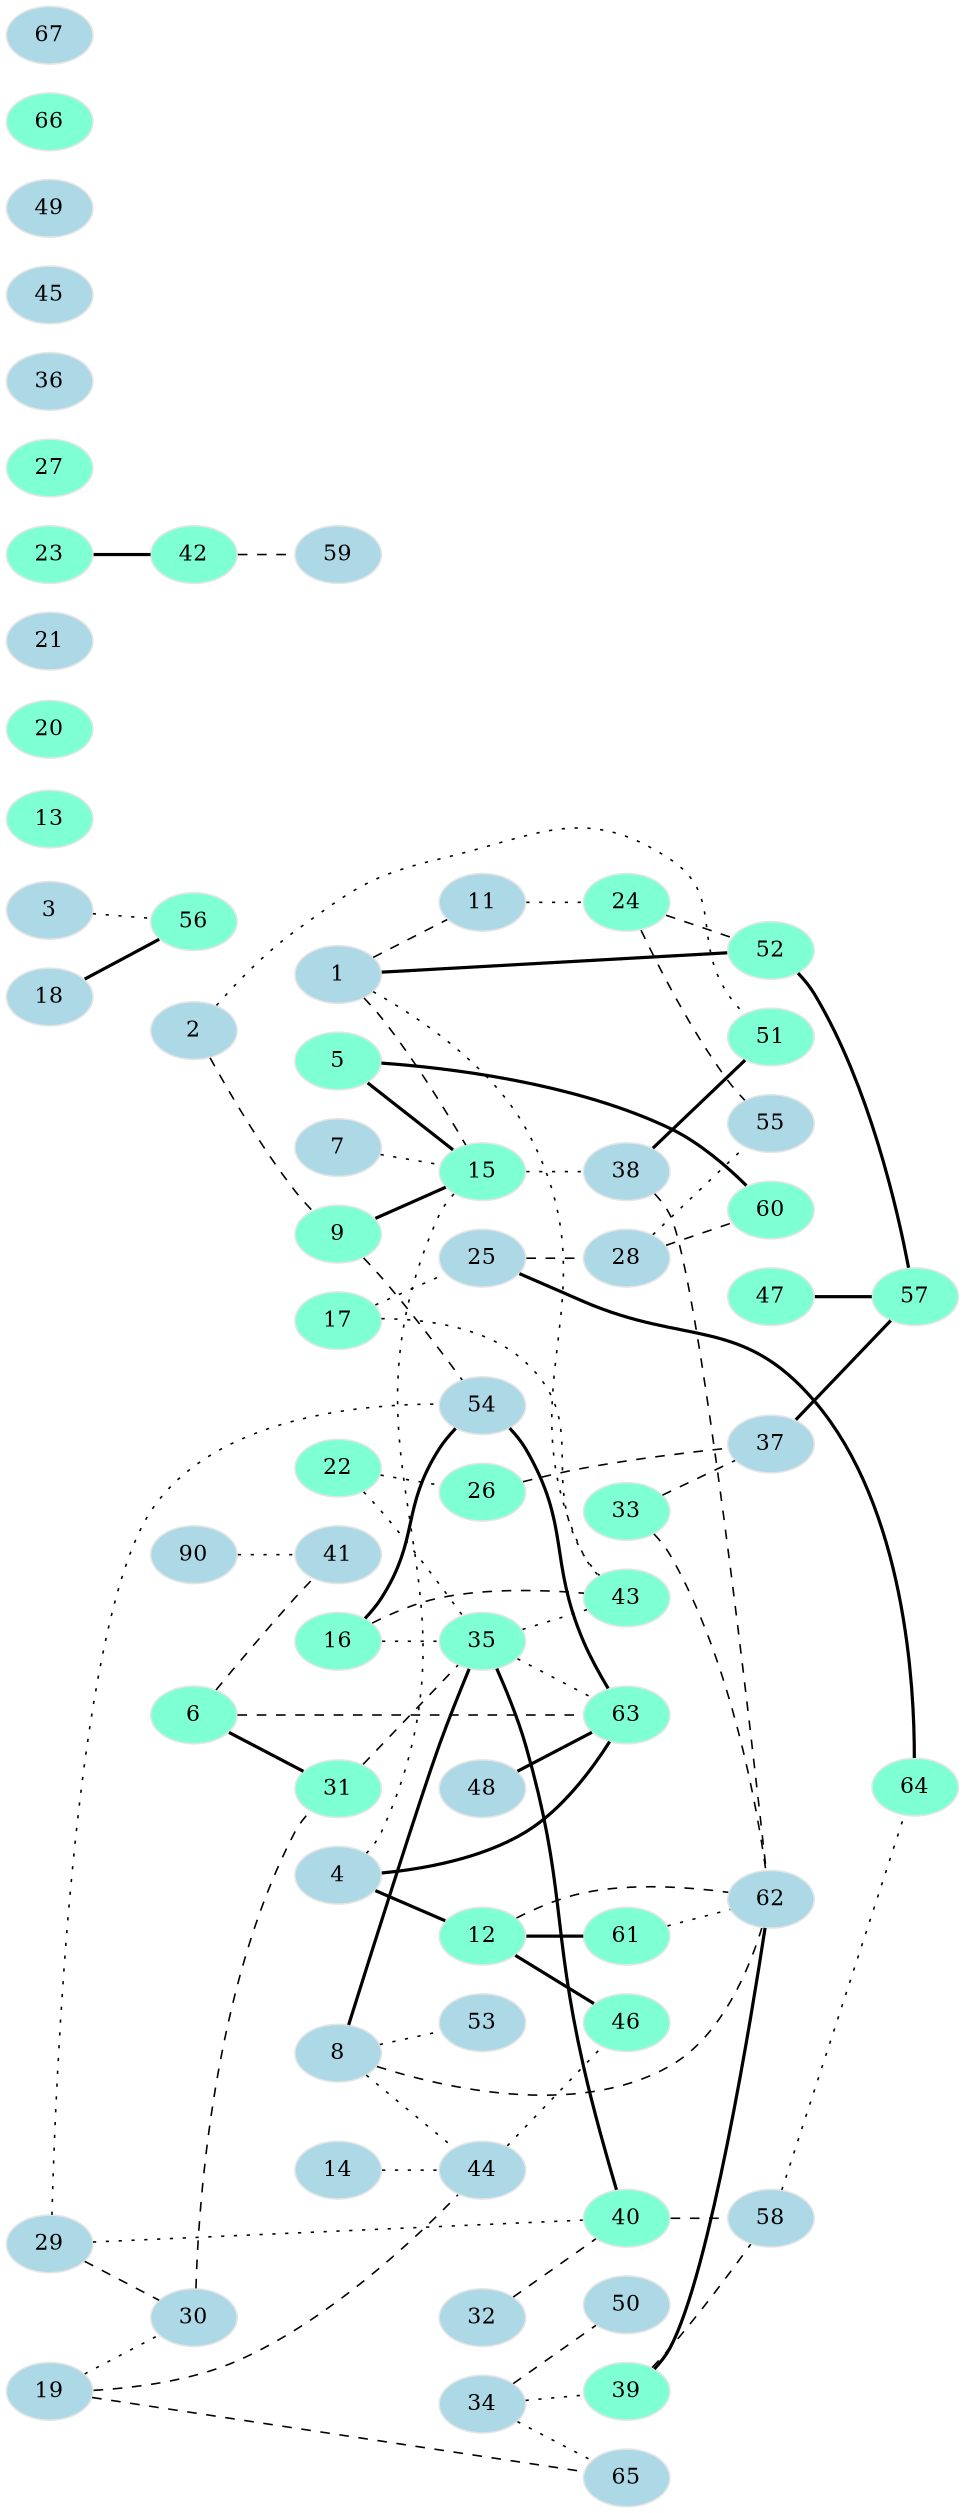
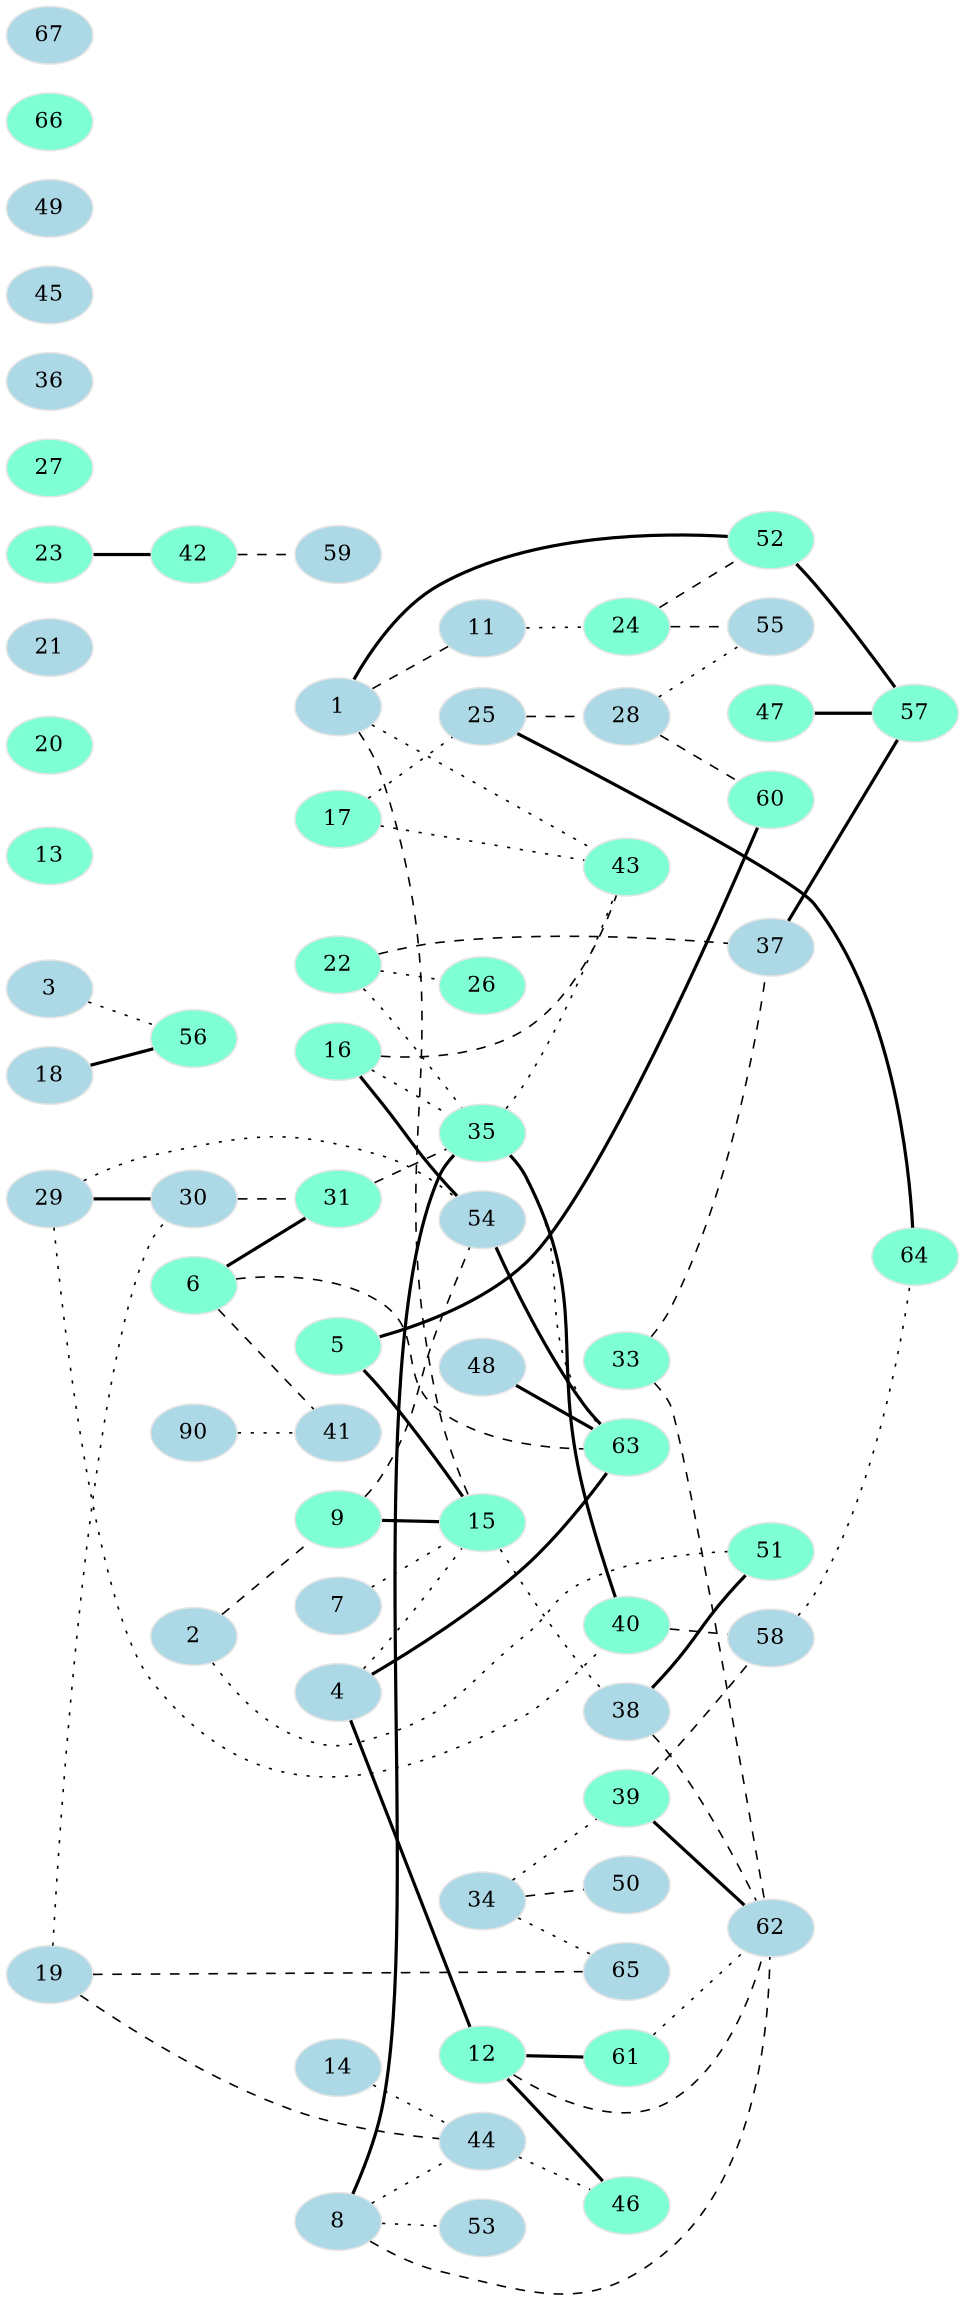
  graph {
    rankdir=LR
    node [color=gray90 fillcolor=lightblue style=filled]
    edge [style=dotted]
    1
    11
    15 [fillcolor=aquamarine]
    43 [fillcolor=aquamarine]
    52 [fillcolor=aquamarine]
    24 [fillcolor=aquamarine]
    38
    57 [fillcolor=aquamarine]
    9 [fillcolor=aquamarine]
    2
    51 [fillcolor=aquamarine]
    54
    56 [fillcolor=aquamarine]
    3
    4
    12 [fillcolor=aquamarine]
    63 [fillcolor=aquamarine]
    62
    46 [fillcolor=aquamarine]
    61 [fillcolor=aquamarine]
    5 [fillcolor=aquamarine]
    60 [fillcolor=aquamarine]
    6 [fillcolor=aquamarine]
    31 [fillcolor=aquamarine]
    41
    35 [fillcolor=aquamarine]
    7
    8
    44
    53
    40 [fillcolor=aquamarine]
    n32 [label=90]
    55
    13 [fillcolor=aquamarine]
    14
    16 [fillcolor=aquamarine]
    17 [fillcolor=aquamarine]
    25
    28
    64 [fillcolor=aquamarine]
    18
    19
    30
    65
    20 [fillcolor=aquamarine]
    21
    22 [fillcolor=aquamarine]
    26 [fillcolor=aquamarine]
    37
    23 [fillcolor=aquamarine]
    42 [fillcolor=aquamarine]
    59
    27 [fillcolor=aquamarine]
    29
    58
-   32
    33 [fillcolor=aquamarine]
    34
    39 [fillcolor=aquamarine]
    50
    36
    45
    47 [fillcolor=aquamarine]
    48
    49
    66 [fillcolor=aquamarine]
    67
    1 -- 11 [style=dashed]
    1 -- 15 [style=dashed]
    1 -- 43
    1 -- 52 [style=bold]
    11 -- 24
    15 -- 38
    52 -- 57 [style=bold]
    24 -- 52 [style=dashed]
    24 -- 55 [style=dashed]
    38 -- 51 [style=bold]
    38 -- 62 [style=dashed]
    9 -- 15 [style=bold]
    9 -- 54 [style=dashed]
    2 -- 9 [style=dashed]
    2 -- 51
    54 -- 63 [style=bold]
    3 -- 56
    4 -- 15
    4 -- 12 [style=bold]
    4 -- 63 [style=bold]
    12 -- 62 [style=dashed]
    12 -- 46 [style=bold]
    12 -- 61 [style=bold]
    61 -- 62
    5 -- 15 [style=bold]
    5 -- 60 [style=bold]
    6 -- 63 [style=dashed]
    6 -- 31 [style=bold]
    6 -- 41 [style=dashed]
    31 -- 35 [style=dashed]
    35 -- 43
    35 -- 63
    35 -- 40 [style=bold]
    7 -- 15
    8 -- 62 [style=dashed]
    8 -- 35 [style=bold]
    8 -- 44
    8 -- 53
    44 -- 46
    40 -- 58 [style=dashed]
    n32 -- 41
    14 -- 44
    16 -- 43 [style=dashed]
    16 -- 54 [style=bold]
    16 -- 35
    17 -- 43
    17 -- 25
    25 -- 28 [style=dashed]
    25 -- 64 [style=bold]
    28 -- 60 [style=dashed]
    28 -- 55
    18 -- 56 [style=bold]
    19 -- 44 [style=dashed]
    19 -- 30
    19 -- 65 [style=dashed]
    30 -- 31 [style=dashed]
    22 -- 35
    22 -- 26
-   26 -- 37 [style=dashed]
+   22 -- 37 [style=dashed]
    37 -- 57 [style=bold]
    23 -- 42 [style=bold]
    42 -- 59 [style=dashed]
    29 -- 54
    29 -- 40
-   29 -- 30 [style=dashed]
+   29 -- 30 [style=bold]
    58 -- 64
-   32 -- 40 [style=dashed]
    33 -- 62 [style=dashed]
    33 -- 37 [style=dashed]
    34 -- 65
    34 -- 39
    34 -- 50 [style=dashed]
    39 -- 62 [style=bold]
    39 -- 58 [style=dashed]
    47 -- 57 [style=bold]
    48 -- 63 [style=bold]
  }
